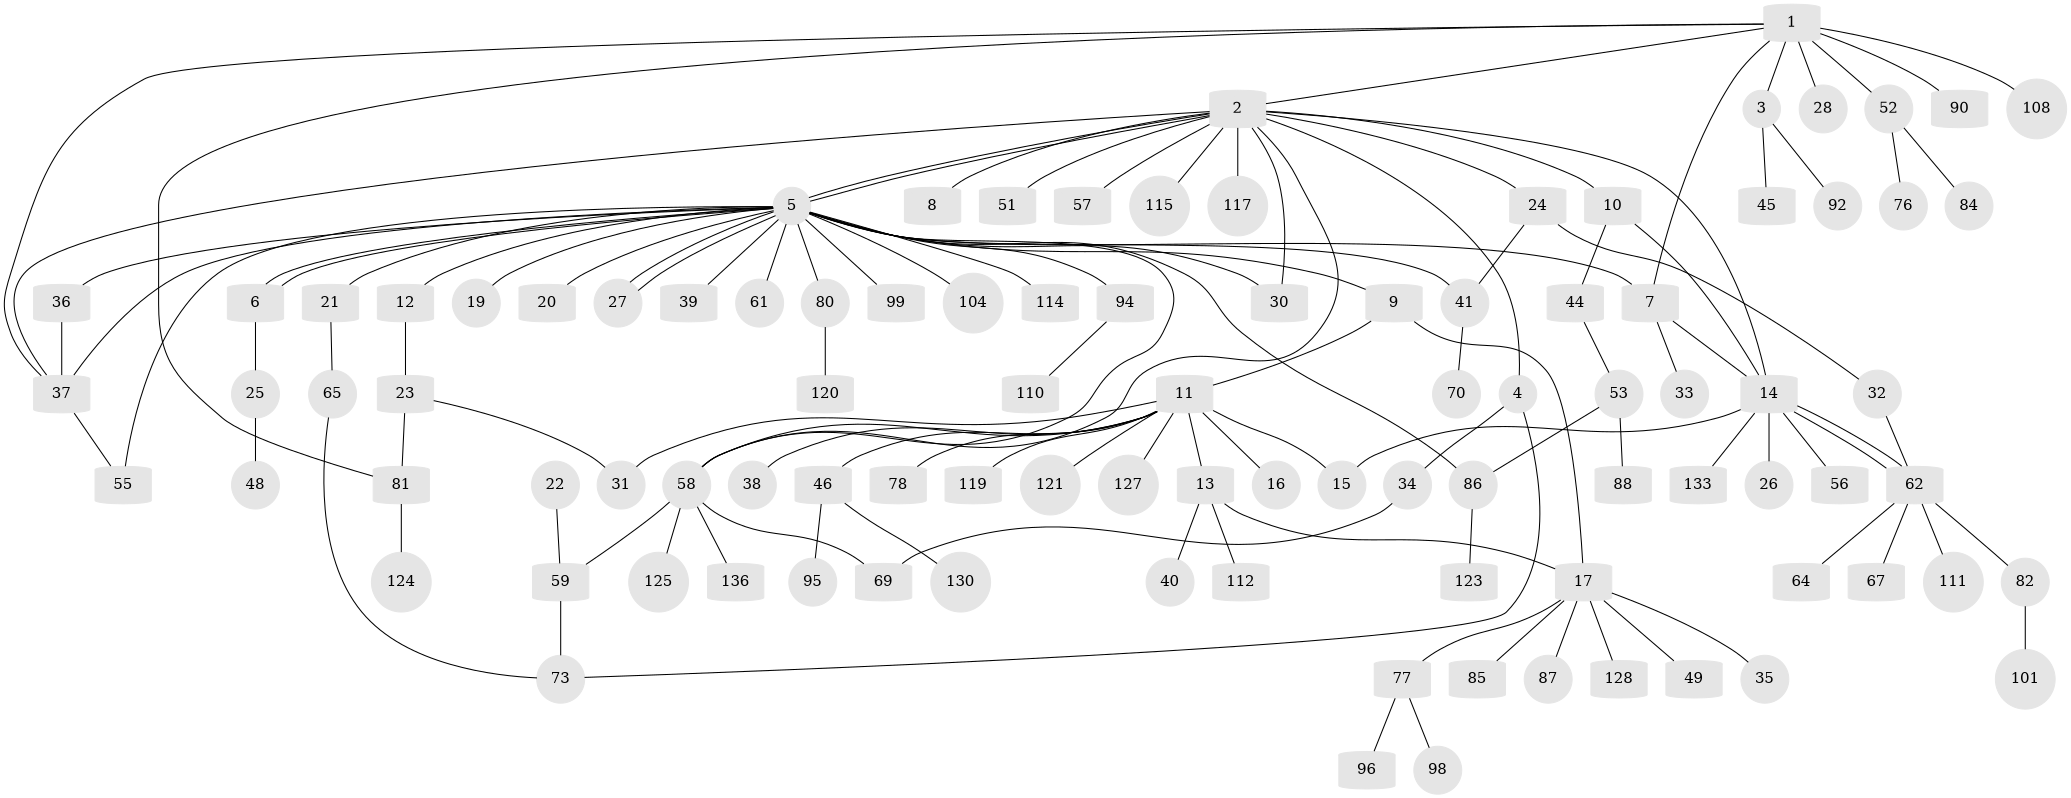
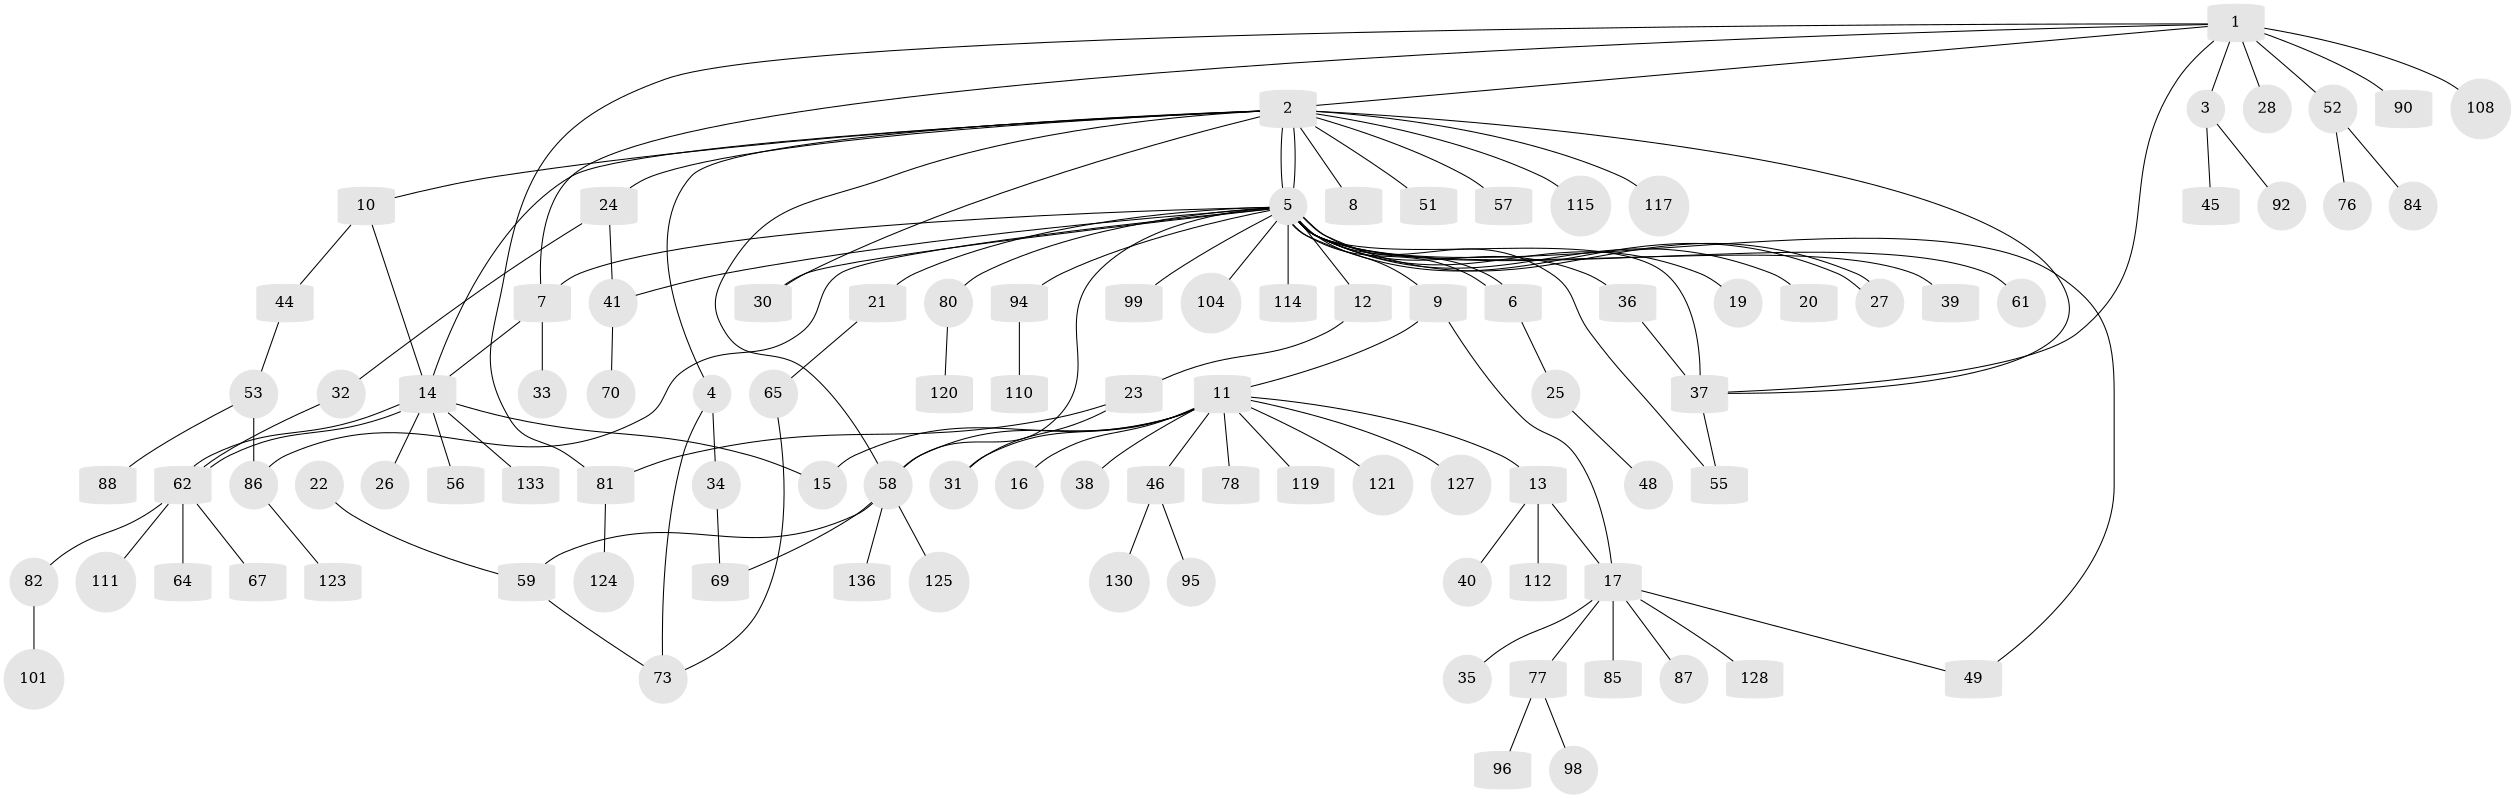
  graph {
    node [color=gray90 shape=cylinder style=filled]
    1 [super="+134"]
    2 [super="+42"]
    3 [shape=circle super="+109"]
    7 [super="+50"]
    28 [shape=circle]
    37 [super="+135"]
    52 [shape=circle super="+126"]
    81
    90
    108 [shape=circle]
    4 [shape=circle super="+79"]
    5 [shape=circle super="+132"]
    8
    10 [super="+60"]
    14 [super="+29"]
    24 [super="+66"]
    30 [super="+47"]
    51
    57 [super="+122"]
    58 [shape=circle super="+100"]
    115 [shape=circle]
    117 [shape=circle]
    45
    92 [shape=circle]
    33 [shape=circle]
    55 [super="+118"]
    76 [shape=circle]
    84 [shape=circle]
    124 [shape=circle]
    34 [shape=circle]
    73 [shape=circle super="+105"]
    6 [super="+72"]
    9 [super="+43"]
    12 [super="+18"]
    19 [shape=circle super="+102"]
    20
    21 [super="+54"]
    27 [shape=circle]
    36
    39 [super="+68"]
    41 [shape=circle]
    49
    61 [shape=circle]
    80 [shape=circle super="+89"]
    86 [shape=circle super="+91"]
    94
    99
    n48 [label=104 shape=circle]
    114
    44 [super="+74"]
    15 [shape=circle]
    26 [shape=circle]
    56
    62 [super="+63"]
    133
    32 [shape=circle]
    59 [super="+129"]
    69
    125 [shape=circle]
    136
    25 [shape=circle super="+75"]
    11 [super="+103"]
    17 [super="+131"]
    23 [super="+71"]
    65 [shape=circle super="+104"]
    22 [shape=circle super="+113"]
    70 [shape=circle]
    120
    123
    110
    48 [shape=circle]
    13 [super="+83"]
    16 [shape=circle]
    31 [shape=circle]
    38 [shape=circle]
    46 [super="+93"]
    78
    119
    121 [shape=circle]
    127 [shape=circle]
    35 [shape=circle]
    77 [super="+107"]
    85
    87 [shape=circle super="+97"]
    128
    53 [shape=circle]
    40 [shape=circle]
    112
    95 [shape=circle]
    130 [shape=circle]
    64
    67
    82 [shape=circle super="+116"]
    111 [shape=circle]
    96
    98 [shape=circle]
    88
    101 [shape=circle]
    1 -- 2
    1 -- 3
    1 -- 7
    1 -- 28
    1 -- 37
    1 -- 52 [weight=2]
    1 -- 81
    1 -- 90
    1 -- 108
    2 -- 37
    2 -- 4
    2 -- 5
    2 -- 5
    2 -- 8
    2 -- 10
    2 -- 14
    2 -- 24
    2 -- 30
    2 -- 51
    2 -- 57
    2 -- 58
    2 -- 115
    2 -- 117
    3 -- 45
    3 -- 92
    7 -- 14
    7 -- 33
    37 -- 55
    52 -- 76
    52 -- 84
    81 -- 124
    4 -- 34
    4 -- 73
    5 -- 7
    5 -- 37
    5 -- 30
    5 -- 58
    5 -- 55
    5 -- 6
    5 -- 6
    5 -- 9
    5 -- 12
    5 -- 19
    5 -- 20
    5 -- 21
    5 -- 27
    5 -- 27
    5 -- 36
    5 -- 39
    5 -- 41
+   5 -- 49
    5 -- 61
    5 -- 80
    5 -- 86
    5 -- 94
    5 -- 99
    5 -- n48
    5 -- 114
    10 -- 14
    10 -- 44
    14 -- 15
    14 -- 26
    14 -- 56
    14 -- 62
    14 -- 62
    14 -- 133
    24 -- 41
    24 -- 32
    58 -- 59
    58 -- 69
    58 -- 125
    58 -- 136
    34 -- 69
    6 -- 25
    9 -- 11
    9 -- 17
    12 -- 23
    21 -- 65
    36 -- 37 [weight=2]
    41 -- 70
    80 -- 120
    86 -- 123
    94 -- 110
    44 -- 53
    62 -- 64
    62 -- 67
    62 -- 82
    62 -- 111
    32 -- 62
    59 -- 73
    25 -- 48
    11 -- 58
    11 -- 15
    11 -- 13
    11 -- 16
    11 -- 31
    11 -- 38
    11 -- 46
    11 -- 78
    11 -- 119
    11 -- 121
    11 -- 127
    17 -- 49
    17 -- 35
    17 -- 77
    17 -- 85
    17 -- 87
    17 -- 128
    23 -- 81
    23 -- 31
    65 -- 73
    22 -- 59
    13 -- 17
    13 -- 40
    13 -- 112
    46 -- 95
    46 -- 130
    77 -- 96
    77 -- 98
    53 -- 86
    53 -- 88
    82 -- 101
  }
